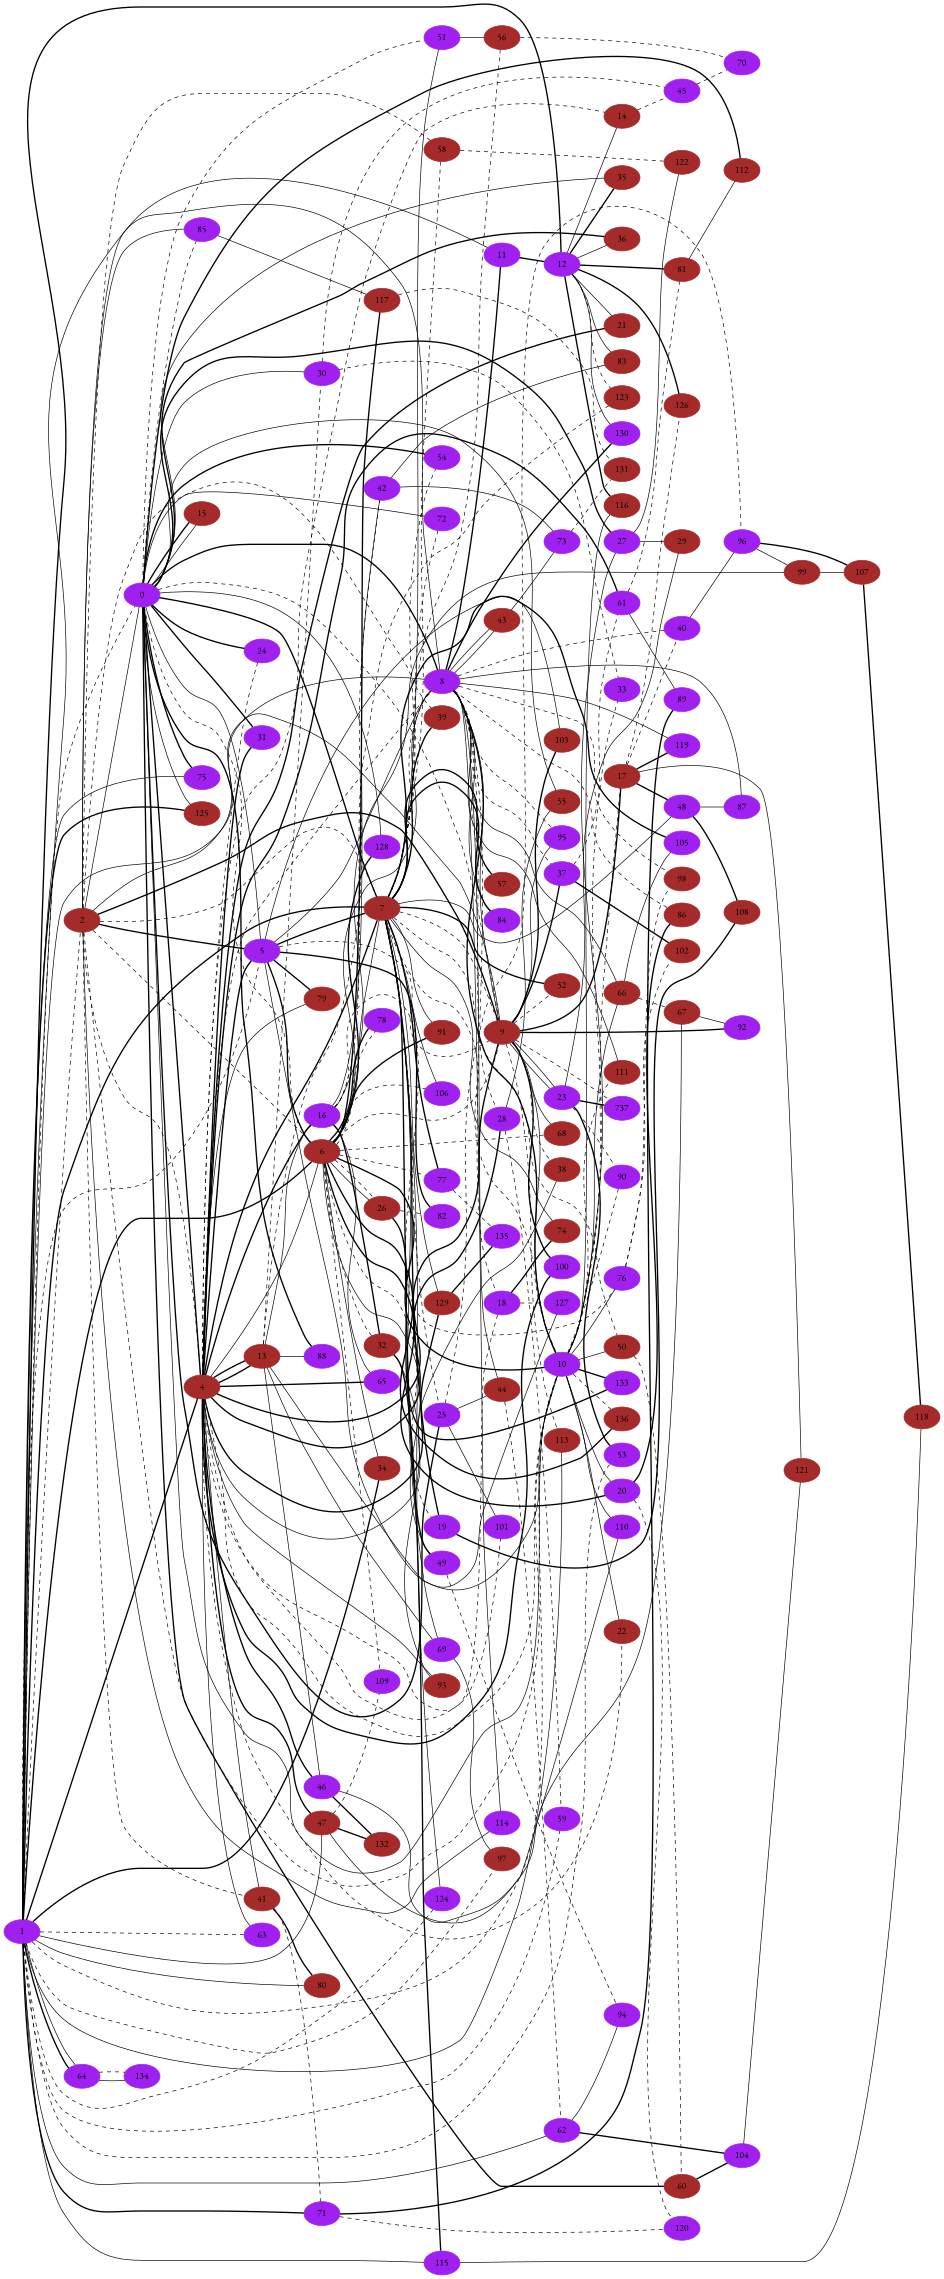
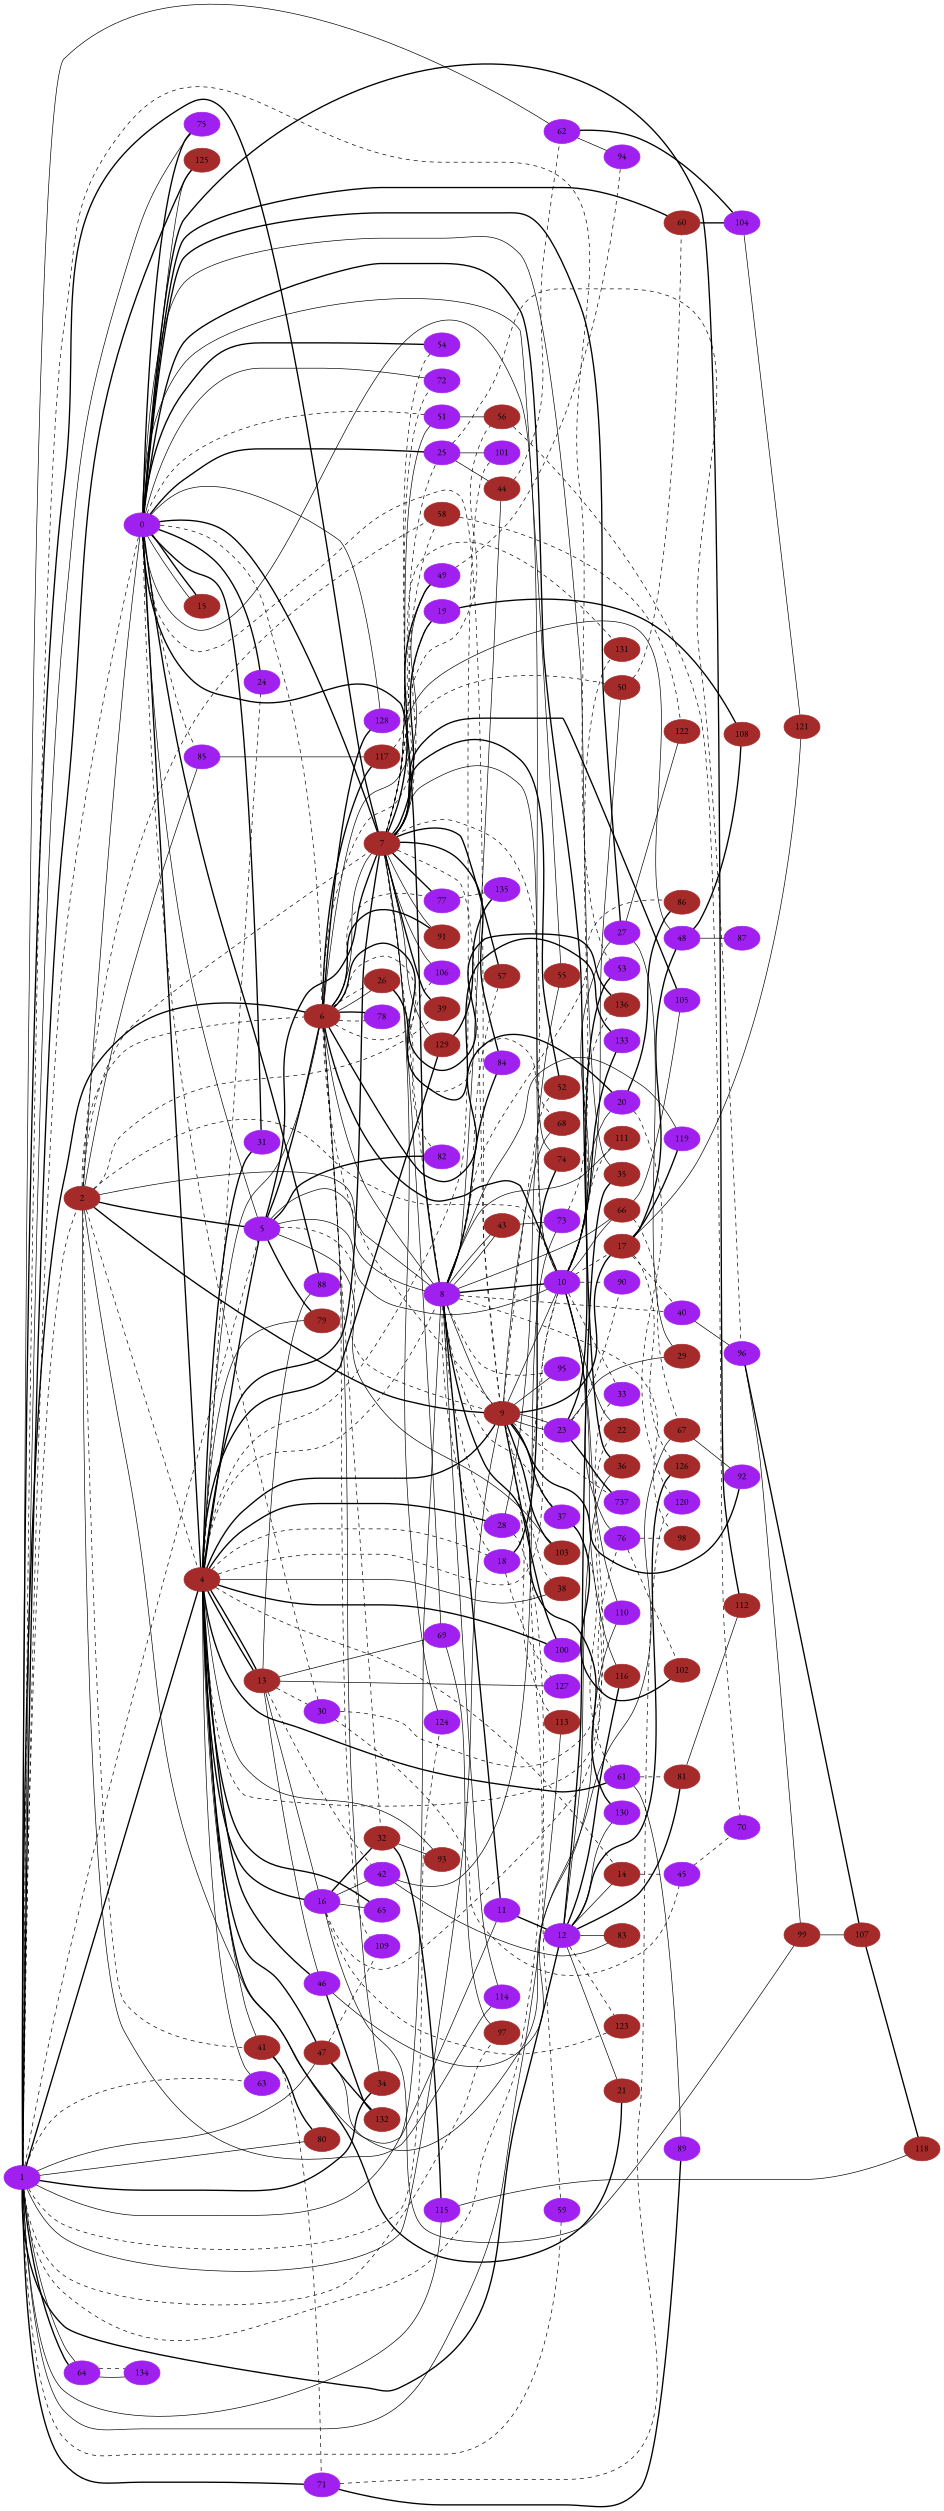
  graph {
    fontname="EB Garamond"
    rankdir=LR
    node [color=purple fontname="EB Garamond" style=filled]
    edge [fontname="EB Garamond" style=solid]
    2 [color=brown]
    1
    n3 [label=0]
    4 [color=brown]
    5
    6 [color=brown]
    7 [color=brown]
    8
    9 [color=brown]
    10
    12
    34 [color=brown]
    47 [color=brown]
    53
    59
    62
    63
    64
    71
    75
    80 [color=brown]
    97 [color=brown]
    113 [color=brown]
    115
    124
    125 [color=brown]
    11
    39 [color=brown]
    41 [color=brown]
    58 [color=brown]
    85
    114
    15 [color=brown]
    24
    25
    27
    30
    31
    35 [color=brown]
    36 [color=brown]
    51
    54
    55 [color=brown]
    60 [color=brown]
    72
    88
    112 [color=brown]
    128
    13 [color=brown]
    14 [color=brown]
    16
    18
    21 [color=brown]
    22 [color=brown]
    28
    38 [color=brown]
    46
    61
    65
    79 [color=brown]
    93 [color=brown]
    100
    101
    129 [color=brown]
    82
    103 [color=brown]
    19
    20
    26 [color=brown]
    32 [color=brown]
    49
    68 [color=brown]
    77
    78
    91 [color=brown]
    106
    109
    117 [color=brown]
    136 [color=brown]
    48
    50 [color=brown]
    52 [color=brown]
    56 [color=brown]
    57 [color=brown]
    69
    74 [color=brown]
    84
    105
    37
    40
    43 [color=brown]
    44 [color=brown]
    66 [color=brown]
    86 [color=brown]
    87
    95
    98 [color=brown]
    111 [color=brown]
    119
    130
    17 [color=brown]
    23
    92
    n104 [label=737]
    33
    76
    90
    110
    116 [color=brown]
    133
    81 [color=brown]
    83 [color=brown]
    123 [color=brown]
    126 [color=brown]
    132 [color=brown]
    94
    104
    134
    120
    89
    118 [color=brown]
    122 [color=brown]
    96
    29 [color=brown]
    45
    42
    127
    99 [color=brown]
    67 [color=brown]
    135
    108 [color=brown]
    131 [color=brown]
    70
    102 [color=brown]
    73
    121 [color=brown]
    107 [color=brown]
    2 -- n3
    2 -- 4 [style=dashed]
    2 -- 5 [style=bold]
    2 -- 6 [style=dashed]
    2 -- 7 [style=dashed]
    2 -- 8
    2 -- 9 [style=bold]
    2 -- 10 [style=dashed]
    2 -- 11
    2 -- 39 [style=dashed]
    2 -- 41 [style=dashed]
    2 -- 58 [style=dashed]
    2 -- 85
    2 -- 114
    1 -- 2 [style=dashed]
    1 -- n3 [style=dashed]
    1 -- 4 [style=bold]
    1 -- 5 [style=dashed]
    1 -- 6 [style=bold]
    1 -- 7 [style=bold]
    1 -- 8
    1 -- 9
    1 -- 10 [style=dashed]
    1 -- 12 [style=bold]
    1 -- 34 [style=bold]
    1 -- 47
    1 -- 53 [style=dashed]
    1 -- 59 [style=dashed]
    1 -- 62
    1 -- 63 [style=dashed]
    1 -- 64 [style=bold]
    1 -- 64
    1 -- 71 [style=bold]
    1 -- 75
    1 -- 80
    1 -- 97 [style=dashed]
    1 -- 113
    1 -- 115
    1 -- 124 [style=dashed]
    1 -- 125 [style=bold]
    n3 -- 4 [style=bold]
    n3 -- 5
    n3 -- 6 [style=dashed]
    n3 -- 7 [style=bold]
    n3 -- 8 [style=bold]
    n3 -- 9 [style=dashed]
    n3 -- 10
    n3 -- 75 [style=bold]
    n3 -- 125
    n3 -- 85 [style=dashed]
    n3 -- 15
    n3 -- 15 [style=bold]
    n3 -- 24 [style=bold]
    n3 -- 25 [style=bold]
    n3 -- 27 [style=bold]
-   n3 -- 30
+   n3 -- 30 [style=dashed]
    n3 -- 31 [style=bold]
    n3 -- 35
    n3 -- 36 [style=bold]
    n3 -- 51 [style=dashed]
    n3 -- 54 [style=bold]
    n3 -- 55
    n3 -- 60 [style=bold]
    n3 -- 72
    n3 -- 88 [style=bold]
    n3 -- 112 [style=bold]
    n3 -- 128
    4 -- 5 [style=bold]
    4 -- 6
    4 -- 7 [style=bold]
    4 -- 8 [style=dashed]
    4 -- 9 [style=bold]
    4 -- 10 [style=dashed]
    4 -- 47 [style=bold]
    4 -- 63
    4 -- 41
    4 -- 24 [style=dashed]
    4 -- 31 [style=bold]
    4 -- 13 [style=bold]
    4 -- 13 [style=bold]
    4 -- 14 [style=dashed]
    4 -- 16 [style=bold]
    4 -- 18 [style=dashed]
    4 -- 21 [style=bold]
    4 -- 22 [style=dashed]
    4 -- 28 [style=bold]
    4 -- 38
    4 -- 46 [style=bold]
    4 -- 61 [style=bold]
    4 -- 65 [style=bold]
    4 -- 79
    4 -- 93
    4 -- 100 [style=bold]
    4 -- 101 [style=dashed]
    4 -- 129 [style=bold]
    5 -- 6 [style=bold]
    5 -- 7 [style=bold]
    5 -- 8
    5 -- 9 [style=dashed]
    5 -- 10
    5 -- 79 [style=bold]
    5 -- 82 [style=bold]
    5 -- 103
    6 -- 7
    6 -- 8
    6 -- 9 [style=dashed]
    6 -- 10 [style=bold]
    6 -- 34
    6 -- 128 [style=bold]
    6 -- 19 [style=dashed]
    6 -- 20 [style=bold]
    6 -- 26
    6 -- 26 [style=dashed]
    6 -- 32 [style=dashed]
    6 -- 49
    6 -- 68 [style=dashed]
    6 -- 77 [style=dashed]
    6 -- 78 [style=dashed]
    6 -- 78 [style=bold]
    6 -- 91 [style=bold]
    6 -- 106 [style=dashed]
    6 -- 109 [style=dashed]
    6 -- 117 [style=bold]
    6 -- 136 [style=bold]
    7 -- 8 [style=dashed]
    7 -- 9 [style=dashed]
    7 -- 10 [style=dashed]
    7 -- 124
    7 -- 39 [style=bold]
    7 -- 58 [style=dashed]
    7 -- 25 [style=dashed]
    7 -- 51
    7 -- 54 [style=dashed]
    7 -- 72 [style=dashed]
    7 -- 129
    7 -- 19 [style=bold]
    7 -- 49 [style=bold]
    7 -- 77 [style=bold]
    7 -- 91
    7 -- 106
    7 -- 48
    7 -- 50 [style=dashed]
    7 -- 52 [style=bold]
    7 -- 56 [style=dashed]
    7 -- 57 [style=bold]
    7 -- 69
    7 -- 74
    7 -- 84 [style=bold]
    7 -- 105 [style=bold]
    8 -- 9
    8 -- 10 [style=bold]
    8 -- 11 [style=bold]
    8 -- 114
    8 -- 18 [style=dashed]
    8 -- 28 [style=dashed]
    8 -- 57 [style=dashed]
-   8 -- 84
+   8 -- 84 [style=bold]
    8 -- 37 [style=dashed]
    8 -- 40 [style=dashed]
    8 -- 43
    8 -- 43
    8 -- 44
    8 -- 66
    8 -- 86 [style=dashed]
-   8 -- 87
    8 -- 95 [style=dashed]
    8 -- 98 [style=dashed]
    8 -- 111
    8 -- 119
    8 -- 130 [style=bold]
    9 -- 10
    9 -- 113 [style=dashed]
    9 -- 38 [style=dashed]
    9 -- 100 [style=bold]
    9 -- 103 [style=bold]
    9 -- 68
    9 -- 52 [style=dashed]
    9 -- 37 [style=bold]
    9 -- 95
    9 -- 17 [style=bold]
    9 -- 23
    9 -- 23
    9 -- 92 [style=bold]
    9 -- n104 [style=dashed]
    10 -- 27
    10 -- 22
    10 -- 20
    10 -- 136 [style=dashed]
    10 -- 50
    10 -- 66
    10 -- 111 [style=dashed]
    10 -- 17 [style=dashed]
    10 -- 33 [style=dashed]
    10 -- 76
    10 -- 90 [style=dashed]
    10 -- 110
    10 -- 116
    10 -- 133 [style=bold]
    12 -- 35 [style=bold]
    12 -- 36
    12 -- 14
    12 -- 21
    12 -- 130
    12 -- 116 [style=bold]
    12 -- 81 [style=bold]
    12 -- 83
    12 -- 123 [style=dashed]
    12 -- 126 [style=bold]
    47 -- 109 [style=dashed]
    47 -- 110
    47 -- 132 [style=bold]
    62 -- 94
    62 -- 104 [style=bold]
    64 -- 134
    64 -- 134 [style=dashed]
    71 -- 120 [style=dashed]
    71 -- 89 [style=bold]
    115 -- 118
    11 -- 12 [style=bold]
    41 -- 71 [style=dashed]
    41 -- 80 [style=bold]
    58 -- 122 [style=dashed]
    85 -- 117
    25 -- 101
    25 -- 44
    25 -- 96 [style=dashed]
    27 -- 122
    27 -- 29
    30 -- 33 [style=dashed]
    30 -- 45 [style=dashed]
    51 -- 56
    60 -- 104 [style=bold]
    13 -- 30 [style=dashed]
    13 -- 88
    13 -- 16
    13 -- 46
    13 -- 69
    13 -- 42 [style=dashed]
    13 -- 127
    14 -- 45 [style=dashed]
    16 -- 65
    16 -- 32 [style=bold]
    16 -- 76 [style=dashed]
    16 -- 123 [style=dashed]
    16 -- 42
    16 -- 99
    18 -- 74 [style=bold]
    18 -- 127 [style=dashed]
    28 -- 59 [style=dashed]
    28 -- 55
    46 -- 132 [style=bold]
    46 -- 67
    61 -- 81 [style=dashed]
    61 -- 89
    129 -- 135 [style=bold]
    19 -- 108 [style=bold]
    20 -- 86 [style=bold]
    20 -- 120 [style=dashed]
    26 -- 82 [style=dashed]
    26 -- 133 [style=bold]
    32 -- 115 [style=bold]
    32 -- 93
    49 -- 94 [style=dashed]
    77 -- 135 [style=dashed]
    117 -- 131 [style=dashed]
    48 -- 87
    48 -- 108 [style=bold]
    50 -- 60 [style=dashed]
    56 -- 70 [style=dashed]
    69 -- 97
    37 -- 61 [style=dashed]
    37 -- 102 [style=bold]
    40 -- 96
    43 -- 73
    44 -- 62 [style=dashed]
    66 -- 105
    66 -- 67 [style=dashed]
    17 -- 48 [style=bold]
    17 -- 40 [style=dashed]
    17 -- 119 [style=bold]
    17 -- 126 [style=dashed]
    17 -- 121
    23 -- 53 [style=bold]
    23 -- n104 [style=bold]
    23 -- 90 [style=dashed]
    23 -- 29
    76 -- 98 [style=dashed]
    76 -- 102 [style=dashed]
    81 -- 112
    104 -- 121
    96 -- 99
    96 -- 107 [style=bold]
    45 -- 70 [style=dashed]
    42 -- 83
    42 -- 73
    99 -- 107
    67 -- 92
    73 -- 131 [style=dashed]
    107 -- 118 [style=bold]
  }
